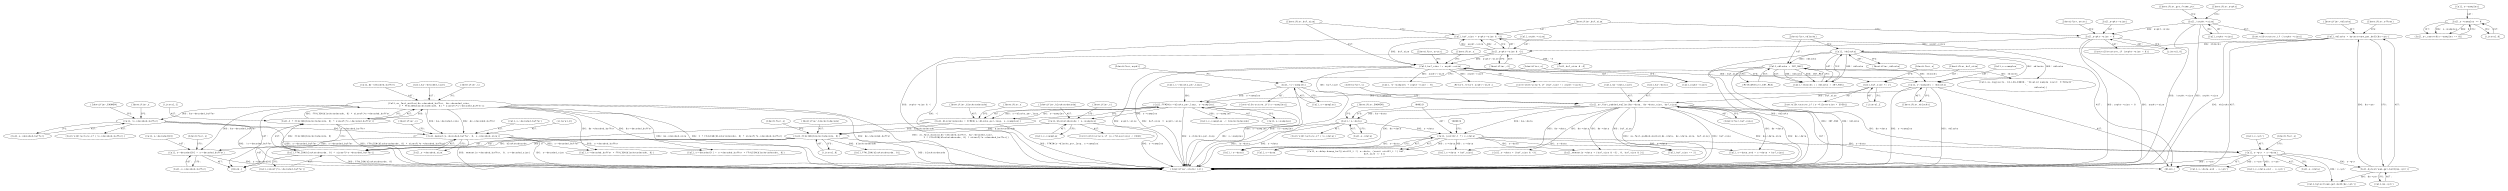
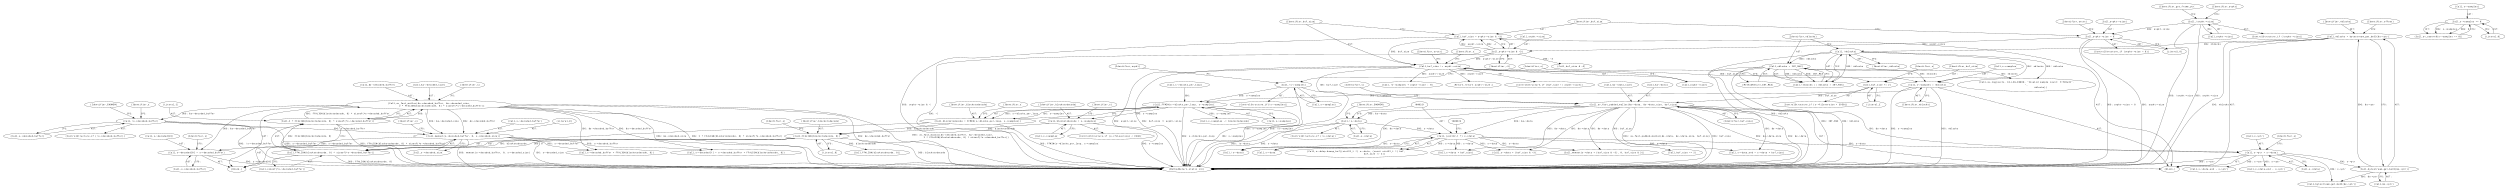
  digraph {
    fontname="Roboto Mono"
    node [fontname="Roboto Mono"]
    edge [fontname="Roboto Mono"]
    n1 [label="(Call,s->decoded[0] = s->decoded_buffer)"]
    n2 [label="(Block,)"]
    n3 [label="(Call,s->decoded_buffer)"]
-   n4 [label="(Identifier,static int)"]
+   n4 [label="(MethodReturn,static int)"]
    n5 [label="(Call,memset(s->decoded_buffer, 0, s->decoded_size))"]
    n6 [label="(Call,s->decoded_buffer + FFALIGN(blockstodecode, 8))"]
    n7 [label="(Call,s->decoded[1] = s->decoded_buffer + FFALIGN(blockstodecode, 8))"]
    n8 [label="(Call,s->decoded_size)"]
    n9 [label="(Call,!s->decoded_buffer)"]
    n10 [label="(Call,s->decoded_buffer)"]
    n11 [label="(ControlStructure,if (!s->decoded_buffer))"]
    n12 [label="(Call,av_fast_malloc(&s->decoded_buffer, &s->decoded_size,\n                   2 * FFALIGN(blockstodecode, 8) * sizeof(*s->decoded_buffer)))"]
    n13 [label="(Call,2 * FFALIGN(blockstodecode, 8) * sizeof(*s->decoded_buffer))"]
    n14 [label="(Call,FFALIGN(blockstodecode, 8) * sizeof(*s->decoded_buffer))"]
    n15 [label="(Call,sizeof(*s->decoded_buffer))"]
    n16 [label="(Call,FFALIGN(blockstodecode, 8))"]
    n17 [label="(Literal,8)"]
    n18 [label="(Call,FFALIGN(blockstodecode, 8))"]
    n19 [label="(Call,blockstodecode = s->samples)"]
    n20 [label="(Call,s->samples)"]
    n21 [label="(ControlStructure,if (s->fileversion < 3930))"]
    n22 [label="(Call,FFMIN(s->blocks_per_loop, s->samples))"]
    n23 [label="(Call,blockstodecode = FFMIN(s->blocks_per_loop, s->samples))"]
    n24 [label="(Call,s->samples)"]
    n25 [label="(Call,s->samples -= blockstodecode)"]
    n26 [label="(Call,!s->samples)"]
    n27 [label="(ControlStructure,if(!s->samples))"]
    n28 [label="(Call,s->samples)"]
    n29 [label="(Call,s->samples >= 0)"]
    n30 [label="(Call,av_assert0(s->samples >= 0))"]
    n31 [label="(Literal,0)"]
    n32 [label="(Call,s->samples = nblocks)"]
    n33 [label="(Identifier,nblocks)"]
    n34 [label="(Block,)"]
    n35 [label="(Call,nblocks > INT_MAX)"]
    n36 [label="(MethodReturn,INT_MAX)"]
    n37 [label="(Call,!nblocks || nblocks > INT_MAX)"]
    n38 [label="(Call,av_log(avctx, AV_LOG_ERROR, \"Invalid sample count: %\"PRIu32\".\n\",\n                    nblocks))"]
    n39 [label="(Call,!nblocks)"]
    n40 [label="(Identifier,nblocks)"]
    n41 [label="(Call,nblocks = bytestream_get_be32(&s->ptr))"]
    n42 [label="(Call,bytestream_get_be32(&s->ptr))"]
    n43 [label="(Call,bytestream_get_be32(&s->ptr))"]
    n44 [label="(Call,&s->ptr)"]
    n45 [label="(Call,s->ptr = s->data)"]
    n46 [label="(Call,s->data_end - s->ptr)"]
    n47 [label="(Call,s->data_end - s->ptr)"]
    n48 [label="(Call,s->data)"]
    n49 [label="(Call,av_fast_padded_malloc(&s->data, &s->data_size, buf_size))"]
    n50 [label="(Call,(uint32_t *) s->data)"]
    n51 [label="(Call,!s->data)"]
    n52 [label="(Call,s->data_end = s->data + buf_size)"]
    n53 [label="(Call,buf_size >> 2)"]
    n54 [label="(Call,s->data + (buf_size & ~3))"]
    n55 [label="(Call,!s->data)"]
    n56 [label="(Call,s->data + buf_size)"]
    n57 [label="(Identifier,buf_size)"]
    n58 [label="(Call,memset(s->data + (buf_size & ~3), 0, buf_size & 3))"]
    n59 [label="(Call,s->data)"]
    n60 [label="(Call,s->bdsp.bswap_buf((uint32_t *) s->data, (const uint32_t *) buf,\n                          buf_size >> 2))"]
    n61 [label="(Call,s->data)"]
    n62 [label="(ControlStructure,if (!s->data))"]
    n63 [label="(Call,buf_size += 2)"]
    n64 [label="(Literal,2)"]
    n65 [label="(ControlStructure,if (s->fileversion < 3950))"]
    n66 [label="(Call,buf_size != avpkt->size)"]
    n67 [label="(Call,!s->samples ? avpkt->size : 0)"]
    n68 [label="(Return,return avpkt->size;)"]
    n69 [label="(ControlStructure,if (buf_size != avpkt->size))"]
    n70 [label="(Call,avpkt->size)"]
    n71 [label="(Call,buf_size = avpkt->size & ~3)"]
    n72 [label="(Call,avpkt->size & ~3)"]
    n73 [label="(Identifier,~3)"]
    n74 [label="(Call,buf_size & ~3)"]
    n75 [label="(Call,avpkt->size < 8)"]
    n76 [label="(Literal,8)"]
    n77 [label="(ControlStructure,if (avpkt->size < 8))"]
    n78 [label="(Call,!avpkt->size)"]
    n79 [label="(Call,avpkt->size)"]
    n80 [label="(ControlStructure,if (!avpkt->size))"]
    n81 [label="(Identifier,s)"]
    n82 [label="(Call,avpkt->size)"]
    n83 [label="(Identifier,s)"]
    n84 [label="(Call,s->decoded_buffer)"]
    n85 [label="(Identifier,blockstodecode)"]
    n86 [label="(Identifier,buf_size)"]
    n87 [label="(Identifier,s)"]
    n88 [label="(Identifier,nblocks)"]
    n89 [label="(Identifier,buf_size)"]
    n90 [label="(Identifier,ENOMEM)"]
    n91 [label="(Call,&s->decoded_size)"]
    n92 [label="(Identifier,buf_size)"]
    n93 [label="(Identifier,avpkt)"]
    n94 [label="(Literal,2)"]
    n95 [label="(Identifier,got_frame_ptr)"]
    n96 [label="(Identifier,blockstodecode)"]
    n97 [label="(Identifier,avctx)"]
    n98 [label="(Call,s->blocks_per_loop)"]
    n99 [label="(Identifier,s)"]
    n100 [label="(Identifier,avctx)"]
    n101 [label="(Identifier,s)"]
    n102 [label="(Identifier,offset)"]
    n103 [label="(Literal,0)"]
    n104 [label="(Identifier,s)"]
    n105 [label="(Identifier,s)"]
    n106 [label="(Identifier,s)"]
    n107 [label="(Call,s->ptr)"]
    n108 [label="(Call,avpkt->size)"]
    n109 [label="(Call,s->samples)"]
    n110 [label="(Identifier,s)"]
    n111 [label="(Identifier,ENOMEM)"]
    n112 [label="(Identifier,nblocks)"]
    n113 [label="(Identifier,avpkt)"]
    n114 [label="(Identifier,s)"]
    n115 [label="(Call,s->decoded[0])"]
    n116 [label="(Identifier,blockstodecode)"]
    n117 [label="(Call,&s->data_size)"]
    n118 [label="(Call,&s->decoded_buffer)"]
    n119 [label="(Identifier,s)"]
    n120 [label="(Identifier,s)"]
    n121 [label="(Call,&s->data)"]
    n122 [label="(Call,s->samples)"]
    1000221
    1000226
    n1 -> n2 [label="AST: "]
    n1 -> n3 [label="CFG: "]
    n1 -> n4 [label="DDG: s->decoded[0]"]
    n3 -> n1 [label="AST: "]
    n5 -> n1 [label="DDG: s->decoded_buffer"]
    n5 -> n2 [label="AST: "]
    n5 -> n4 [label="DDG: memset(s->decoded_buffer, 0, s->decoded_size)"]
    n5 -> n4 [label="DDG: s->decoded_size"]
    n5 -> n6 [label="DDG: s->decoded_buffer"]
    n5 -> n7 [label="DDG: s->decoded_buffer"]
    n5 -> n8 [label="CFG: "]
    n8 -> n5 [label="AST: "]
    n9 -> n4 [label="DDG: !s->decoded_buffer"]
    n9 -> n4 [label="DDG: s->decoded_buffer"]
    n9 -> n5 [label="DDG: s->decoded_buffer"]
    n9 -> n10 [label="CFG: "]
    n9 -> n11 [label="AST: "]
    n10 -> n9 [label="AST: "]
    n12 -> n1 [label="DDG: &s->decoded_buffer"]
    n12 -> n2 [label="AST: "]
    n12 -> n4 [label="DDG: &s->decoded_size"]
    n12 -> n4 [label="DDG: 2 * FFALIGN(blockstodecode, 8) * sizeof(*s->decoded_buffer)"]
    n12 -> n4 [label="DDG: &s->decoded_buffer"]
    n12 -> n4 [label="DDG: av_fast_malloc(&s->decoded_buffer, &s->decoded_size,\n                   2 * FFALIGN(blockstodecode, 8) * sizeof(*s->decoded_buffer))"]
    n12 -> n5 [label="DDG: &s->decoded_buffer"]
    n12 -> n5 [label="DDG: &s->decoded_size"]
    n12 -> n6 [label="DDG: &s->decoded_buffer"]
    n12 -> n7 [label="DDG: &s->decoded_buffer"]
    n12 -> n9 [label="DDG: &s->decoded_buffer"]
    n12 -> n13 [label="CFG: "]
    n13 -> n4 [label="DDG: FFALIGN(blockstodecode, 8) * sizeof(*s->decoded_buffer)"]
    n13 -> n12 [label="AST: "]
    n13 -> n12 [label="DDG: 2"]
    n13 -> n12 [label="DDG: FFALIGN(blockstodecode, 8) * sizeof(*s->decoded_buffer)"]
    n13 -> n14 [label="CFG: "]
    n14 -> n4 [label="DDG: FFALIGN(blockstodecode, 8)"]
    n14 -> n13 [label="AST: "]
    n14 -> n13 [label="DDG: FFALIGN(blockstodecode, 8)"]
    n14 -> n15 [label="CFG: "]
    n15 -> n14 [label="AST: "]
    n16 -> n4 [label="DDG: blockstodecode"]
    n16 -> n14 [label="AST: "]
    n16 -> n14 [label="DDG: blockstodecode"]
    n16 -> n14 [label="DDG: 8"]
    n16 -> n17 [label="CFG: "]
    n16 -> n18 [label="DDG: blockstodecode"]
    n17 -> n16 [label="AST: "]
    n19 -> n4 [label="DDG: s->samples"]
    n19 -> n16 [label="DDG: blockstodecode"]
    n19 -> n20 [label="CFG: "]
    n19 -> n21 [label="AST: "]
    n20 -> n19 [label="AST: "]
    n22 -> n4 [label="DDG: s->blocks_per_loop"]
    n22 -> n4 [label="DDG: s->samples"]
    n22 -> n19 [label="DDG: s->samples"]
    n22 -> n23 [label="AST: "]
    n22 -> n23 [label="DDG: s->blocks_per_loop"]
    n22 -> n23 [label="DDG: s->samples"]
    n22 -> n24 [label="CFG: "]
    n22 -> n25 [label="DDG: s->samples"]
    n23 -> n2 [label="AST: "]
    n23 -> n4 [label="DDG: FFMIN(s->blocks_per_loop, s->samples)"]
    n23 -> n16 [label="DDG: blockstodecode"]
    n23 -> n22 [label="CFG: "]
    n24 -> n22 [label="AST: "]
    n26 -> n4 [label="DDG: s->samples"]
    n26 -> n4 [label="DDG: !s->samples"]
    n26 -> n22 [label="DDG: s->samples"]
    n26 -> n27 [label="AST: "]
    n26 -> n28 [label="CFG: "]
    n28 -> n26 [label="AST: "]
    n29 -> n30 [label="AST: "]
    n29 -> n30 [label="DDG: s->samples"]
    n29 -> n30 [label="DDG: 0"]
    n29 -> n31 [label="CFG: "]
    n30 -> n29 [label="CFG: "]
    n31 -> n29 [label="AST: "]
    n32 -> n4 [label="DDG: nblocks"]
    n32 -> n4 [label="DDG: s->samples"]
    n32 -> n22 [label="DDG: s->samples"]
    n32 -> n33 [label="CFG: "]
    n32 -> n34 [label="AST: "]
    n33 -> n32 [label="AST: "]
    n35 -> n4 [label="DDG: INT_MAX"]
    n35 -> n4 [label="DDG: nblocks"]
    n35 -> n32 [label="DDG: nblocks"]
    n35 -> n36 [label="CFG: "]
    n35 -> n37 [label="AST: "]
    n35 -> n37 [label="DDG: nblocks"]
    n35 -> n37 [label="DDG: INT_MAX"]
    n35 -> n38 [label="DDG: nblocks"]
    n36 -> n35 [label="AST: "]
    n37 -> n35 [label="CFG: "]
    n37 -> n39 [label="CFG: "]
    n39 -> n4 [label="DDG: nblocks"]
    n39 -> n32 [label="DDG: nblocks"]
    n39 -> n35 [label="DDG: nblocks"]
    n39 -> n37 [label="AST: "]
    n39 -> n37 [label="DDG: nblocks"]
    n39 -> n38 [label="DDG: nblocks"]
    n39 -> n40 [label="CFG: "]
    n40 -> n39 [label="AST: "]
    n41 -> n4 [label="DDG: nblocks"]
    n41 -> n34 [label="AST: "]
    n41 -> n39 [label="DDG: nblocks"]
    n41 -> n42 [label="CFG: "]
    n42 -> n41 [label="AST: "]
    n42 -> n41 [label="DDG: &s->ptr"]
    n42 -> n43 [label="DDG: &s->ptr"]
    n42 -> n44 [label="CFG: "]
    n44 -> n42 [label="AST: "]
    n45 -> n4 [label="DDG: s->ptr"]
    n45 -> n34 [label="AST: "]
    n45 -> n42 [label="DDG: s->ptr"]
    n45 -> n43 [label="DDG: s->ptr"]
    n45 -> n46 [label="DDG: s->ptr"]
    n45 -> n47 [label="DDG: s->ptr"]
    n45 -> n48 [label="CFG: "]
    n48 -> n45 [label="AST: "]
    n49 -> n4 [label="DDG: av_fast_padded_malloc(&s->data, &s->data_size, buf_size)"]
    n49 -> n4 [label="DDG: buf_size"]
    n49 -> n4 [label="DDG: &s->data_size"]
    n49 -> n4 [label="DDG: &s->data"]
    n49 -> n34 [label="AST: "]
    n49 -> n45 [label="DDG: &s->data"]
    n49 -> n50 [label="DDG: &s->data"]
    n49 -> n51 [label="DDG: &s->data"]
    n49 -> n52 [label="DDG: &s->data"]
    n49 -> n53 [label="DDG: buf_size"]
    n49 -> n54 [label="DDG: &s->data"]
    n49 -> n55 [label="DDG: &s->data"]
    n49 -> n56 [label="DDG: &s->data"]
    n49 -> n57 [label="CFG: "]
    n49 -> n58 [label="DDG: &s->data"]
    n50 -> n45 [label="DDG: s->data"]
    n50 -> n52 [label="DDG: s->data"]
-   n50 -> n53 [label="DDG: s->data"]
+   n50 -> n54 [label="DDG: s->data"]
    n50 -> n55 [label="DDG: s->data"]
    n50 -> n56 [label="DDG: s->data"]
    n50 -> n58 [label="DDG: s->data"]
    n50 -> n59 [label="CFG: "]
    n50 -> n60 [label="AST: "]
    n50 -> n60 [label="DDG: s->data"]
    n51 -> n4 [label="DDG: !s->data"]
    n51 -> n4 [label="DDG: s->data"]
    n51 -> n50 [label="DDG: s->data"]
    n51 -> n61 [label="CFG: "]
    n51 -> n62 [label="AST: "]
    n57 -> n49 [label="AST: "]
    n59 -> n50 [label="AST: "]
    n61 -> n51 [label="AST: "]
    n63 -> n49 [label="DDG: buf_size"]
    n63 -> n64 [label="CFG: "]
    n63 -> n65 [label="AST: "]
    n64 -> n63 [label="AST: "]
    n66 -> n4 [label="DDG: buf_size != avpkt->size"]
    n66 -> n4 [label="DDG: avpkt->size"]
    n66 -> n49 [label="DDG: buf_size"]
    n66 -> n63 [label="DDG: buf_size"]
    n66 -> n67 [label="DDG: avpkt->size"]
    n66 -> n68 [label="DDG: avpkt->size"]
    n66 -> n69 [label="AST: "]
    n66 -> n70 [label="CFG: "]
    n70 -> n66 [label="AST: "]
    n71 -> n4 [label="DDG: avpkt->size & ~3"]
    n71 -> n34 [label="AST: "]
    n71 -> n66 [label="DDG: buf_size"]
    n71 -> n72 [label="CFG: "]
    n72 -> n4 [label="DDG: ~3"]
    n72 -> n66 [label="DDG: avpkt->size"]
    n72 -> n71 [label="AST: "]
    n72 -> n71 [label="DDG: avpkt->size"]
    n72 -> n71 [label="DDG: ~3"]
    n72 -> n73 [label="CFG: "]
    n72 -> n74 [label="DDG: ~3"]
    n73 -> n72 [label="AST: "]
    n75 -> n4 [label="DDG: avpkt->size"]
    n75 -> n4 [label="DDG: avpkt->size < 8"]
    n75 -> n72 [label="DDG: avpkt->size"]
    n75 -> n76 [label="CFG: "]
    n75 -> n77 [label="AST: "]
    n76 -> n75 [label="AST: "]
    n78 -> n4 [label="DDG: avpkt->size"]
    n78 -> n4 [label="DDG: !avpkt->size"]
    n78 -> n75 [label="DDG: avpkt->size"]
    n78 -> n79 [label="CFG: "]
    n78 -> n80 [label="AST: "]
    n79 -> n78 [label="AST: "]
    n81 -> n63 [label="CFG: "]
    n82 -> n72 [label="AST: "]
    n83 -> n45 [label="CFG: "]
    n84 -> n5 [label="AST: "]
    n85 -> n16 [label="AST: "]
    n86 -> n66 [label="AST: "]
    n86 -> n71 [label="CFG: "]
    n87 -> n19 [label="CFG: "]
    n88 -> n41 [label="AST: "]
    n89 -> n71 [label="AST: "]
    n89 -> n75 [label="CFG: "]
    n90 -> n9 [label="CFG: "]
    n91 -> n12 [label="AST: "]
    n92 -> n63 [label="AST: "]
    n93 -> n26 [label="CFG: "]
    n94 -> n13 [label="AST: "]
    n95 -> n78 [label="CFG: "]
    n96 -> n23 [label="AST: "]
    n97 -> n66 [label="CFG: "]
    n98 -> n22 [label="DDG: "]
    n99 -> n9 [label="CFG: "]
    n100 -> n75 [label="CFG: "]
    n101 -> n12 [label="CFG: "]
    n102 -> n41 [label="CFG: "]
    n103 -> n5 [label="AST: "]
    n104 -> n66 [label="CFG: "]
    n105 -> n16 [label="CFG: "]
    n106 -> n5 [label="CFG: "]
    n107 -> n45 [label="AST: "]
    n108 -> n75 [label="AST: "]
    n109 -> n32 [label="AST: "]
    n110 -> n1 [label="CFG: "]
    n111 -> n51 [label="CFG: "]
    n112 -> n35 [label="AST: "]
    n112 -> n39 [label="CFG: "]
    n113 -> n78 [label="CFG: "]
    n114 -> n49 [label="CFG: "]
    n115 -> n1 [label="AST: "]
    n116 -> n19 [label="AST: "]
    n117 -> n49 [label="AST: "]
    n118 -> n12 [label="AST: "]
    n119 -> n23 [label="CFG: "]
    n120 -> n26 [label="CFG: "]
    n120 -> n32 [label="CFG: "]
    n121 -> n49 [label="AST: "]
    n122 -> n29 [label="AST: "]
    1000221 -> n50 [label="AST: "]
    1000221 -> n51 [label="CFG: "]
    1000226 -> n50 [label="CFG: "]
  }
